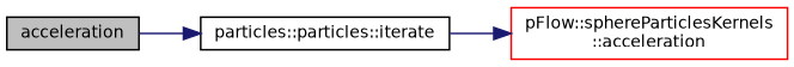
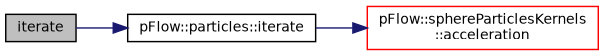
  digraph {
    rankdir=LR
    node [color=black fillcolor=white fontname=Helvetica fontsize=10 shape=record style=filled]
    edge [color=midnightblue fontname=Helvetica fontsize=10 labelfontname=Helvetica labelfontsize=10 style=solid]
-   n1 [fillcolor=grey75 fontcolor=black height=0.2 label=acceleration width=0.4]
-   n2 [height=0.2 label="particles::particles::iterate" width=0.4]
+   n1 [fillcolor=grey75 fontcolor=black height=0.2 label=iterate width=0.4]
+   n2 [height=0.2 label="pFlow::particles::iterate" width=0.4]
    n3 [color=red height=0.2 label="pFlow::sphereParticlesKernels\l::acceleration" width=0.4]
    n1 -> n2
    n2 -> n3
  }
